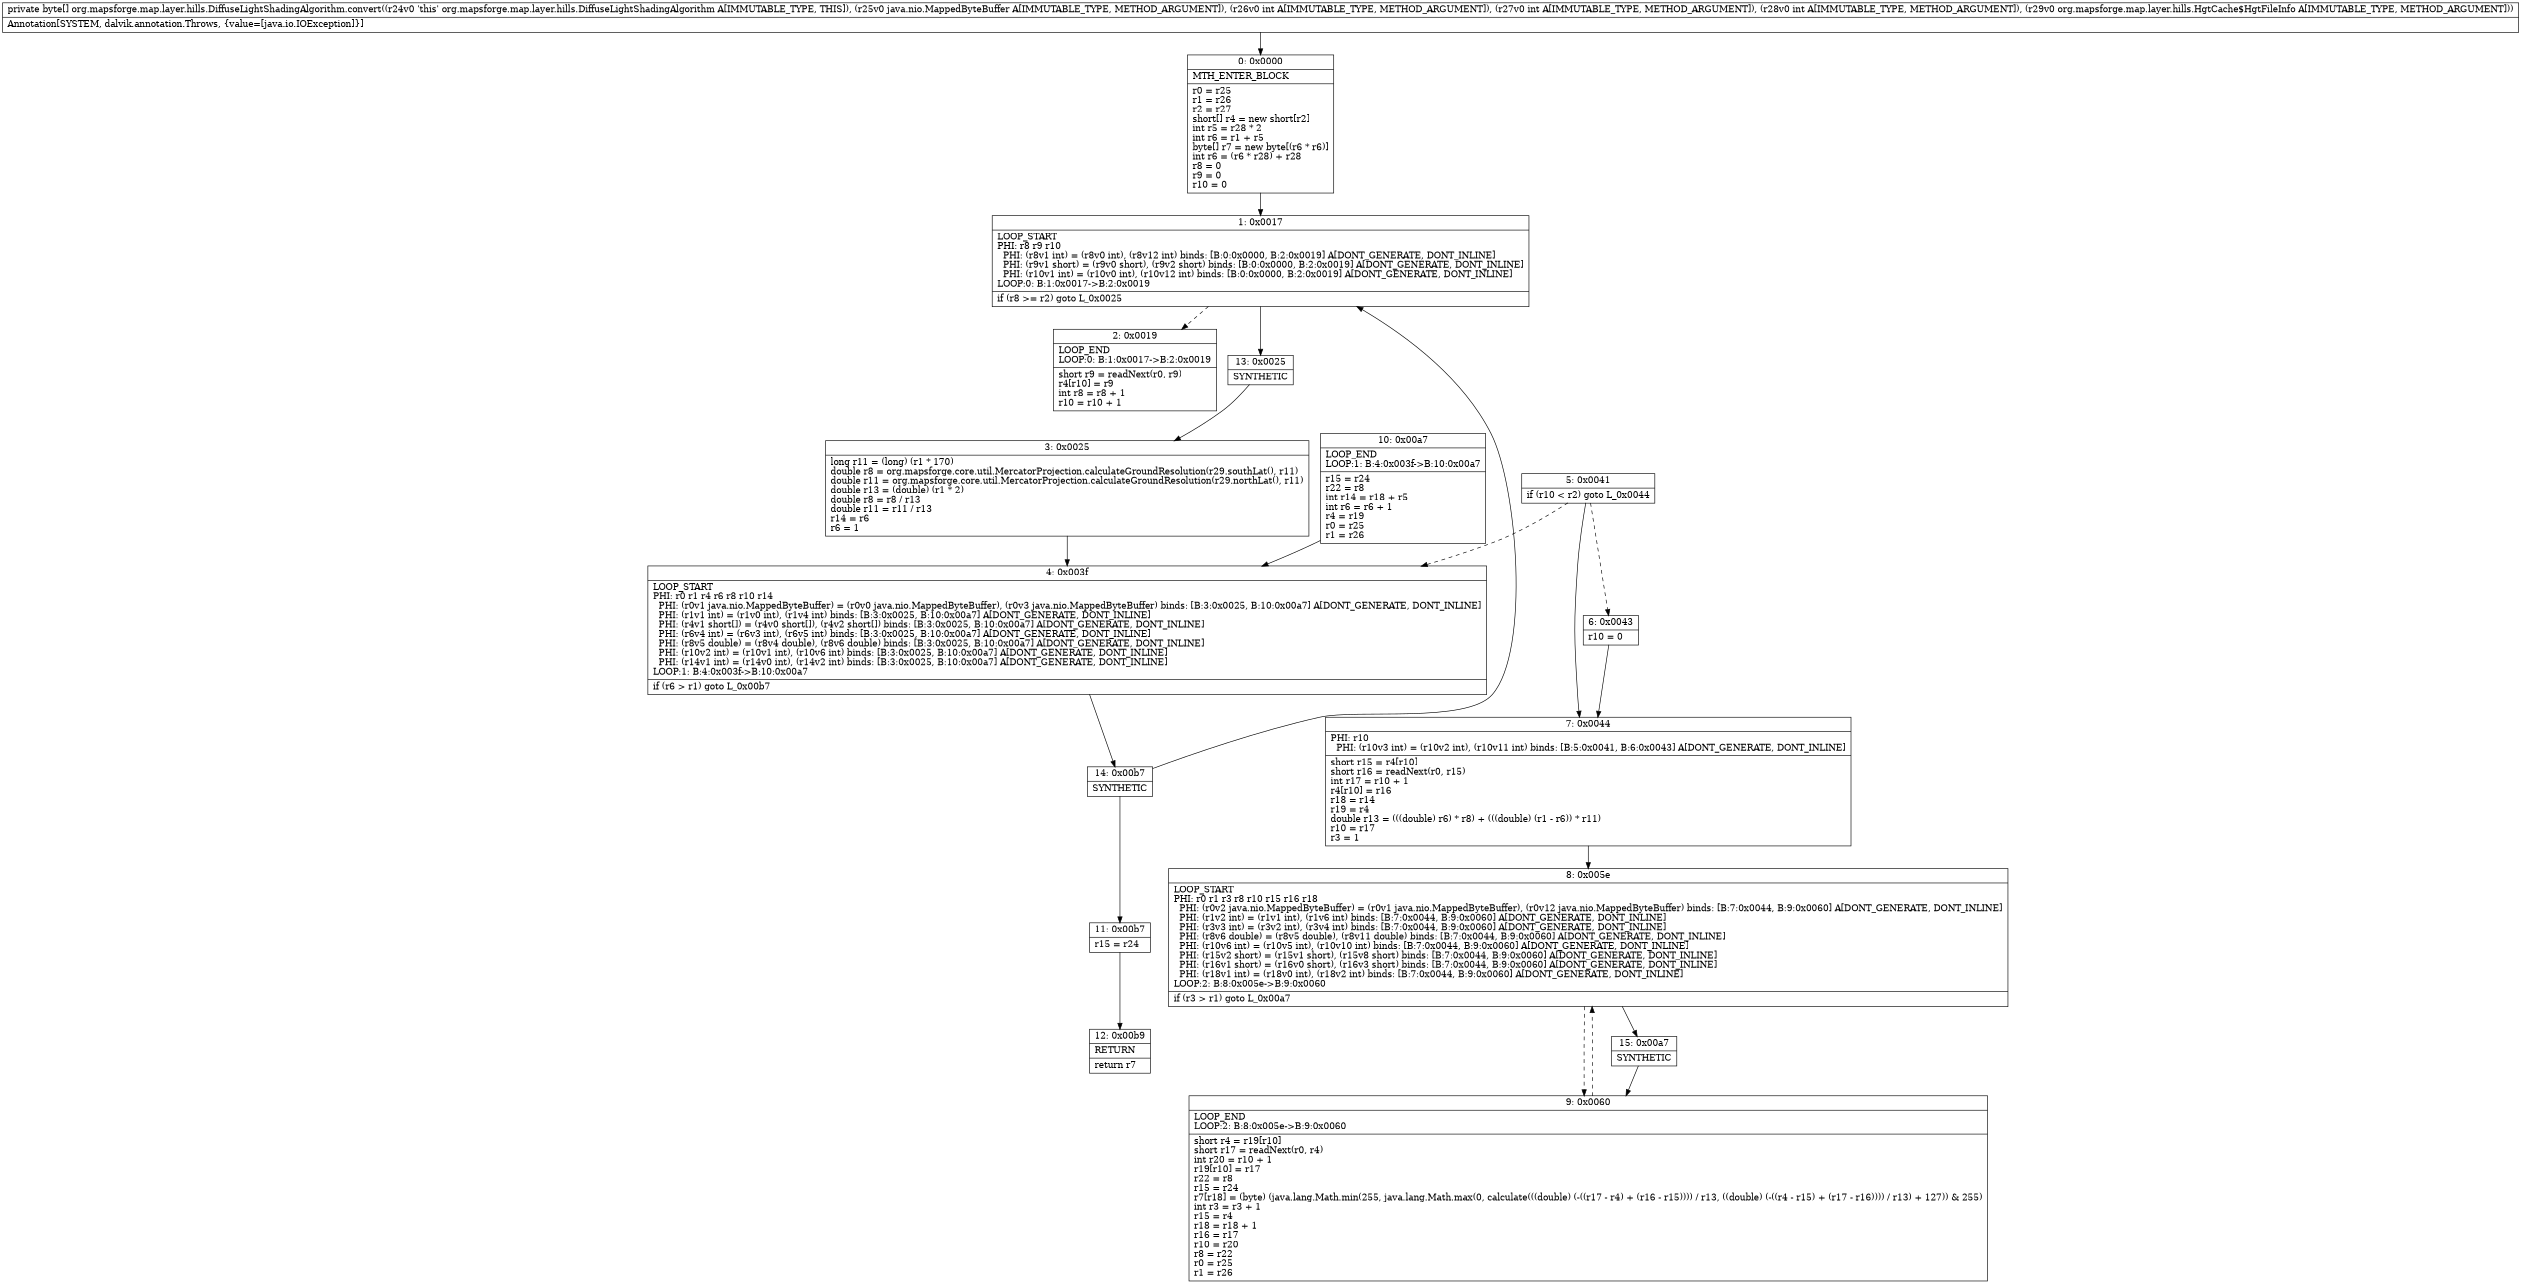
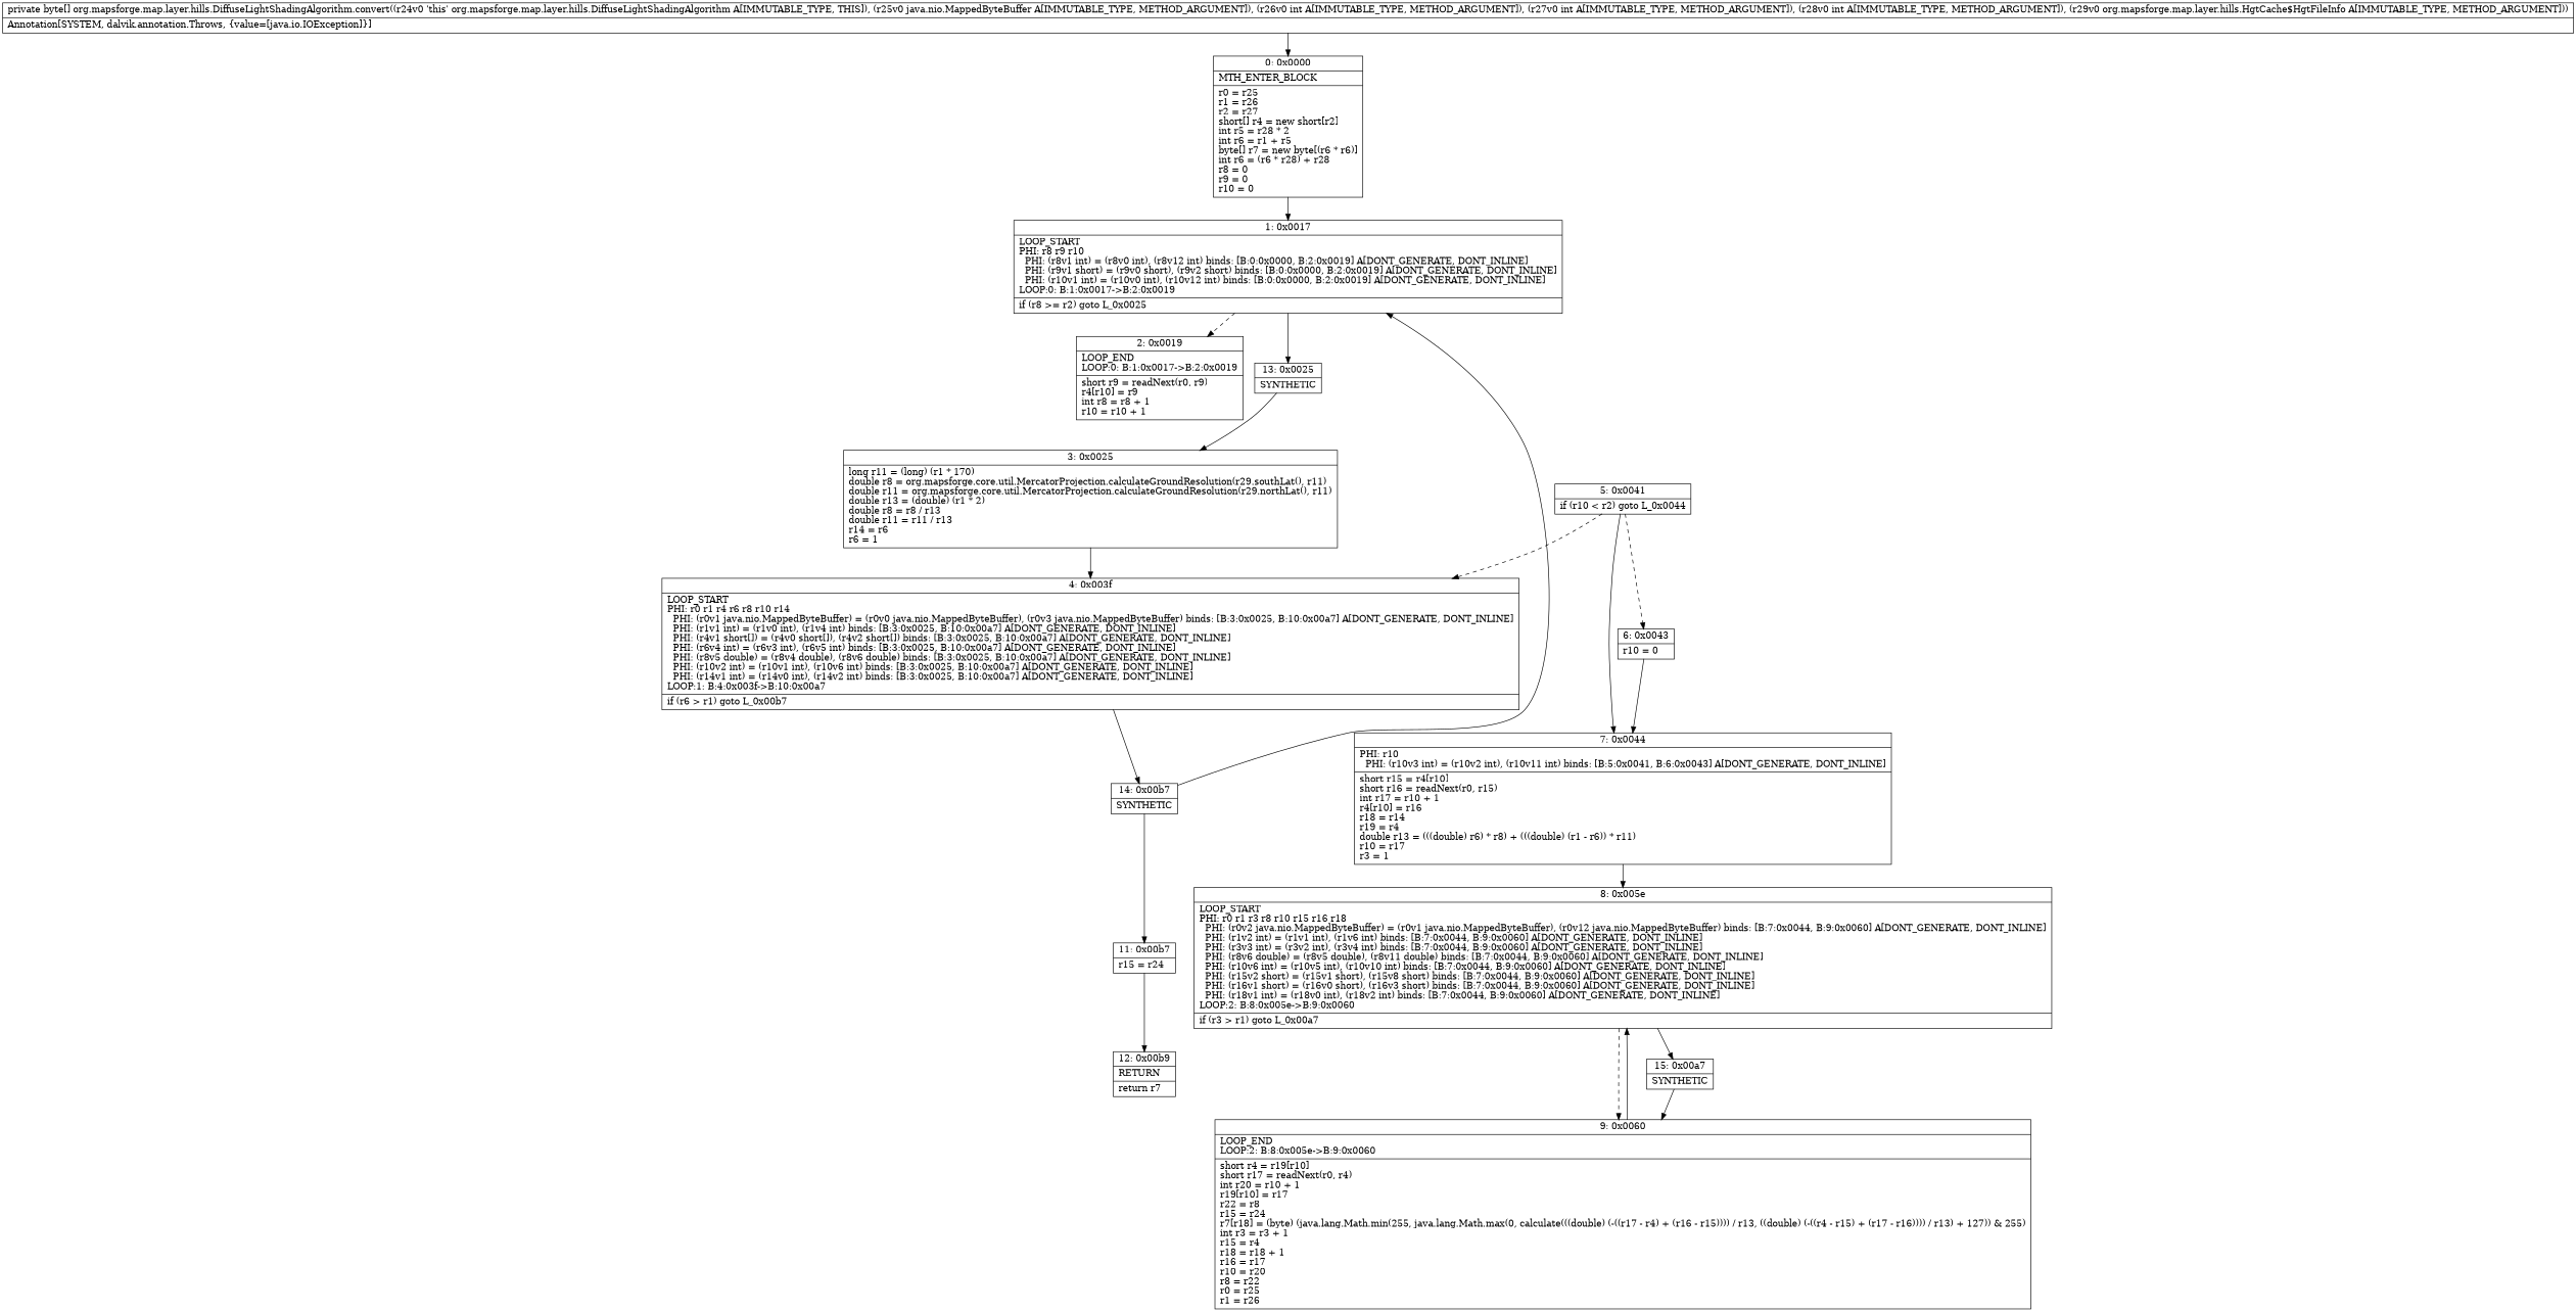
  digraph {
    node [shape=record]
    n1 [label="{0\:\ 0x0000|MTH_ENTER_BLOCK\l|r0 = r25\lr1 = r26\lr2 = r27\lshort[] r4 = new short[r2]\lint r5 = r28 * 2\lint r6 = r1 + r5\lbyte[] r7 = new byte[(r6 * r6)]\lint r6 = (r6 * r28) + r28\lr8 = 0\lr9 = 0\lr10 = 0\l}"]
    n2 [label="{1\:\ 0x0017|LOOP_START\lPHI: r8 r9 r10 \l  PHI: (r8v1 int) = (r8v0 int), (r8v12 int) binds: [B:0:0x0000, B:2:0x0019] A[DONT_GENERATE, DONT_INLINE]\l  PHI: (r9v1 short) = (r9v0 short), (r9v2 short) binds: [B:0:0x0000, B:2:0x0019] A[DONT_GENERATE, DONT_INLINE]\l  PHI: (r10v1 int) = (r10v0 int), (r10v12 int) binds: [B:0:0x0000, B:2:0x0019] A[DONT_GENERATE, DONT_INLINE]\lLOOP:0: B:1:0x0017\-\>B:2:0x0019\l|if (r8 \>= r2) goto L_0x0025\l}"]
    n3 [label="{2\:\ 0x0019|LOOP_END\lLOOP:0: B:1:0x0017\-\>B:2:0x0019\l|short r9 = readNext(r0, r9)\lr4[r10] = r9\lint r8 = r8 + 1\lr10 = r10 + 1\l}"]
    n4 [label="{13\:\ 0x0025|SYNTHETIC\l}"]
    n5 [label="{3\:\ 0x0025|long r11 = (long) (r1 * 170)\ldouble r8 = org.mapsforge.core.util.MercatorProjection.calculateGroundResolution(r29.southLat(), r11)\ldouble r11 = org.mapsforge.core.util.MercatorProjection.calculateGroundResolution(r29.northLat(), r11)\ldouble r13 = (double) (r1 * 2)\ldouble r8 = r8 \/ r13\ldouble r11 = r11 \/ r13\lr14 = r6\lr6 = 1\l}"]
    n6 [label="{4\:\ 0x003f|LOOP_START\lPHI: r0 r1 r4 r6 r8 r10 r14 \l  PHI: (r0v1 java.nio.MappedByteBuffer) = (r0v0 java.nio.MappedByteBuffer), (r0v3 java.nio.MappedByteBuffer) binds: [B:3:0x0025, B:10:0x00a7] A[DONT_GENERATE, DONT_INLINE]\l  PHI: (r1v1 int) = (r1v0 int), (r1v4 int) binds: [B:3:0x0025, B:10:0x00a7] A[DONT_GENERATE, DONT_INLINE]\l  PHI: (r4v1 short[]) = (r4v0 short[]), (r4v2 short[]) binds: [B:3:0x0025, B:10:0x00a7] A[DONT_GENERATE, DONT_INLINE]\l  PHI: (r6v4 int) = (r6v3 int), (r6v5 int) binds: [B:3:0x0025, B:10:0x00a7] A[DONT_GENERATE, DONT_INLINE]\l  PHI: (r8v5 double) = (r8v4 double), (r8v6 double) binds: [B:3:0x0025, B:10:0x00a7] A[DONT_GENERATE, DONT_INLINE]\l  PHI: (r10v2 int) = (r10v1 int), (r10v6 int) binds: [B:3:0x0025, B:10:0x00a7] A[DONT_GENERATE, DONT_INLINE]\l  PHI: (r14v1 int) = (r14v0 int), (r14v2 int) binds: [B:3:0x0025, B:10:0x00a7] A[DONT_GENERATE, DONT_INLINE]\lLOOP:1: B:4:0x003f\-\>B:10:0x00a7\l|if (r6 \> r1) goto L_0x00b7\l}"]
    n7 [label="{14\:\ 0x00b7|SYNTHETIC\l}"]
    n8 [label="{5\:\ 0x0041|if (r10 \< r2) goto L_0x0044\l}"]
    n9 [label="{6\:\ 0x0043|r10 = 0\l}"]
    n10 [label="{7\:\ 0x0044|PHI: r10 \l  PHI: (r10v3 int) = (r10v2 int), (r10v11 int) binds: [B:5:0x0041, B:6:0x0043] A[DONT_GENERATE, DONT_INLINE]\l|short r15 = r4[r10]\lshort r16 = readNext(r0, r15)\lint r17 = r10 + 1\lr4[r10] = r16\lr18 = r14\lr19 = r4\ldouble r13 = (((double) r6) * r8) + (((double) (r1 \- r6)) * r11)\lr10 = r17\lr3 = 1\l}"]
    n11 [label="{11\:\ 0x00b7|r15 = r24\l}"]
    n12 [label="{8\:\ 0x005e|LOOP_START\lPHI: r0 r1 r3 r8 r10 r15 r16 r18 \l  PHI: (r0v2 java.nio.MappedByteBuffer) = (r0v1 java.nio.MappedByteBuffer), (r0v12 java.nio.MappedByteBuffer) binds: [B:7:0x0044, B:9:0x0060] A[DONT_GENERATE, DONT_INLINE]\l  PHI: (r1v2 int) = (r1v1 int), (r1v6 int) binds: [B:7:0x0044, B:9:0x0060] A[DONT_GENERATE, DONT_INLINE]\l  PHI: (r3v3 int) = (r3v2 int), (r3v4 int) binds: [B:7:0x0044, B:9:0x0060] A[DONT_GENERATE, DONT_INLINE]\l  PHI: (r8v6 double) = (r8v5 double), (r8v11 double) binds: [B:7:0x0044, B:9:0x0060] A[DONT_GENERATE, DONT_INLINE]\l  PHI: (r10v6 int) = (r10v5 int), (r10v10 int) binds: [B:7:0x0044, B:9:0x0060] A[DONT_GENERATE, DONT_INLINE]\l  PHI: (r15v2 short) = (r15v1 short), (r15v8 short) binds: [B:7:0x0044, B:9:0x0060] A[DONT_GENERATE, DONT_INLINE]\l  PHI: (r16v1 short) = (r16v0 short), (r16v3 short) binds: [B:7:0x0044, B:9:0x0060] A[DONT_GENERATE, DONT_INLINE]\l  PHI: (r18v1 int) = (r18v0 int), (r18v2 int) binds: [B:7:0x0044, B:9:0x0060] A[DONT_GENERATE, DONT_INLINE]\lLOOP:2: B:8:0x005e\-\>B:9:0x0060\l|if (r3 \> r1) goto L_0x00a7\l}"]
    n13 [label="{9\:\ 0x0060|LOOP_END\lLOOP:2: B:8:0x005e\-\>B:9:0x0060\l|short r4 = r19[r10]\lshort r17 = readNext(r0, r4)\lint r20 = r10 + 1\lr19[r10] = r17\lr22 = r8\lr15 = r24\lr7[r18] = (byte) (java.lang.Math.min(255, java.lang.Math.max(0, calculate(((double) (\-((r17 \- r4) + (r16 \- r15)))) \/ r13, ((double) (\-((r4 \- r15) + (r17 \- r16)))) \/ r13) + 127)) & 255)\lint r3 = r3 + 1\lr15 = r4\lr18 = r18 + 1\lr16 = r17\lr10 = r20\lr8 = r22\lr0 = r25\lr1 = r26\l}"]
    n14 [label="{15\:\ 0x00a7|SYNTHETIC\l}"]
-   n15 [label="{10\:\ 0x00a7|LOOP_END\lLOOP:1: B:4:0x003f\-\>B:10:0x00a7\l|r15 = r24\lr22 = r8\lint r14 = r18 + r5\lint r6 = r6 + 1\lr4 = r19\lr0 = r25\lr1 = r26\l}"]
    n16 [label="{12\:\ 0x00b9|RETURN\l|return r7\l}"]
    n17 [label="{private byte[] org.mapsforge.map.layer.hills.DiffuseLightShadingAlgorithm.convert((r24v0 'this' org.mapsforge.map.layer.hills.DiffuseLightShadingAlgorithm A[IMMUTABLE_TYPE, THIS]), (r25v0 java.nio.MappedByteBuffer A[IMMUTABLE_TYPE, METHOD_ARGUMENT]), (r26v0 int A[IMMUTABLE_TYPE, METHOD_ARGUMENT]), (r27v0 int A[IMMUTABLE_TYPE, METHOD_ARGUMENT]), (r28v0 int A[IMMUTABLE_TYPE, METHOD_ARGUMENT]), (r29v0 org.mapsforge.map.layer.hills.HgtCache$HgtFileInfo A[IMMUTABLE_TYPE, METHOD_ARGUMENT]))  | Annotation[SYSTEM, dalvik.annotation.Throws, \{value=[java.io.IOException]\}]\l}"]
    n1 -> n2
    n2 -> n3 [style=dashed]
    n2 -> n4
    n4 -> n5
    n5 -> n6
    n6 -> n7
    n7 -> n2
    n7 -> n11
    n8 -> n6 [style=dashed]
    n8 -> n9 [style=dashed]
    n8 -> n10
    n9 -> n10
    n10 -> n12
    n11 -> n16
    n12 -> n13 [style=dashed]
    n12 -> n14
-   n13 -> n12 [style=dashed]
+   n13 -> n12
    n14 -> n13
-   n15 -> n6
    n17 -> n1
  }
